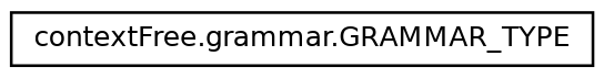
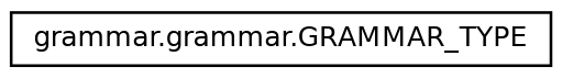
  digraph {
    rankdir=LR
-   n1 [color=black fillcolor=white fontname=Helvetica fontsize=10 height=0.2 label="contextFree.grammar.GRAMMAR_TYPE" shape=record style=filled width=0.4]
+   n1 [color=black fillcolor=white fontname=Helvetica fontsize=10 height=0.2 label="grammar.grammar.GRAMMAR_TYPE" shape=record style=filled width=0.4]
  }
